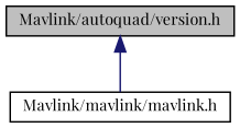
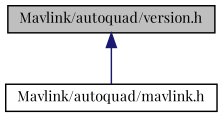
  digraph {
    fontname="Playfair Display"
    node [color=black fontname="Playfair Display" fontsize=10 shape=box style=filled]
    n1 [fillcolor=grey75 fontcolor=black height=0.2 label="Mavlink/autoquad/version.h" width=0.4]
-   n2 [fillcolor=white height=0.2 label="Mavlink/mavlink/mavlink.h" width=0.4]
+   n2 [fillcolor=white height=0.2 label="Mavlink/autoquad/mavlink.h" width=0.4]
    n1 -> n2 [color=midnightblue dir=back fontname="Playfair Display" fontsize=10 labelfontname=Helvetica labelfontsize=10 style=solid]
  }
